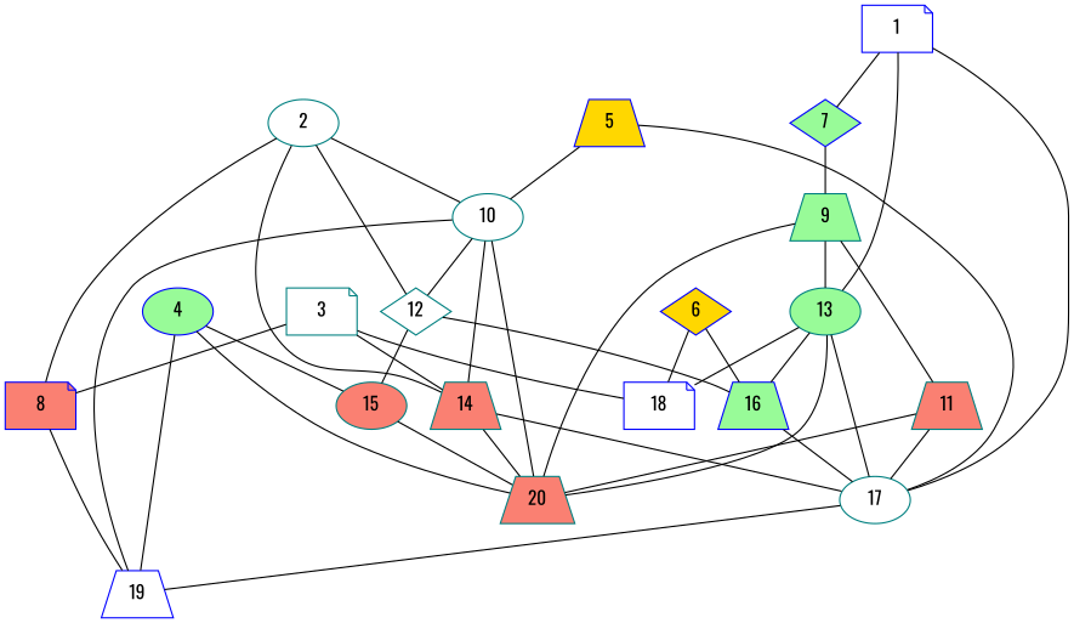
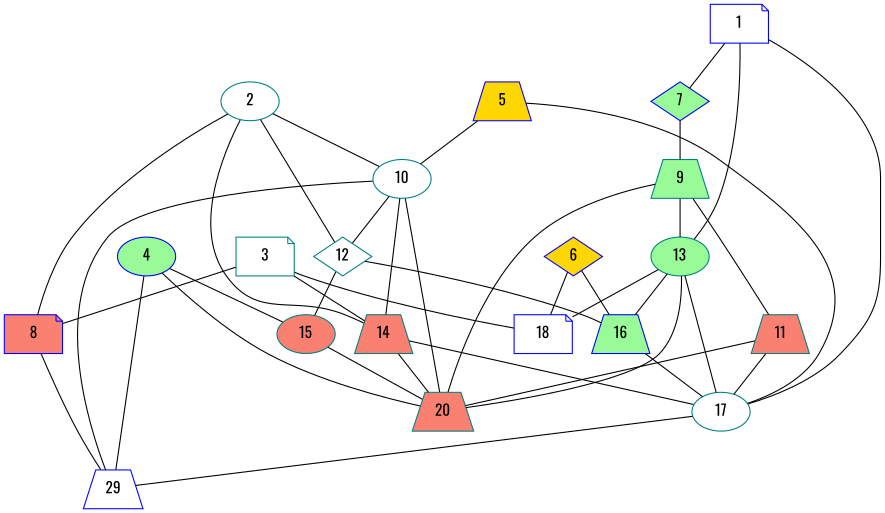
  graph {
    fontname=Oswald
    node [color=teal fillcolor=white fontname=Oswald shape=trapezium style=filled]
    edge [fontname=Oswald]
    1 [color=blue shape=note]
    7 [color=blue fillcolor=palegreen shape=diamond]
    13 [fillcolor=palegreen shape=ellipse]
    17 [shape=ellipse]
    9 [fillcolor=palegreen]
    18 [color=blue shape=note]
    20 [fillcolor=salmon]
    16 [color=blue fillcolor=palegreen]
    15 [fillcolor=salmon shape=ellipse]
-   19 [color=blue]
+   19 [color=blue label=29]
    2 [shape=ellipse]
    8 [color=blue fillcolor=salmon shape=note]
    10 [shape=ellipse]
    12 [shape=diamond]
    14 [fillcolor=salmon]
    3 [shape=note]
    4 [color=blue fillcolor=palegreen shape=ellipse]
    5 [color=blue fillcolor=gold]
    6 [color=blue fillcolor=gold shape=diamond]
    11 [fillcolor=salmon]
    1 -- 7
    1 -- 13
    1 -- 17
    7 -- 9
    13 -- 17
    13 -- 18
    13 -- 20
    13 -- 16
    17 -- 19
    9 -- 13
    9 -- 20
    9 -- 11
    16 -- 17
    15 -- 20
    2 -- 8
    2 -- 10
    2 -- 12
    2 -- 14
    8 -- 19
    10 -- 20
    10 -- 19
    10 -- 12
    10 -- 14
    12 -- 16
    12 -- 15
    14 -- 17
    14 -- 20
    3 -- 18
    3 -- 8
    3 -- 14
    4 -- 20
    4 -- 15
    4 -- 19
    5 -- 17
    5 -- 10
    6 -- 18
    6 -- 16
    11 -- 17
    11 -- 20
  }
